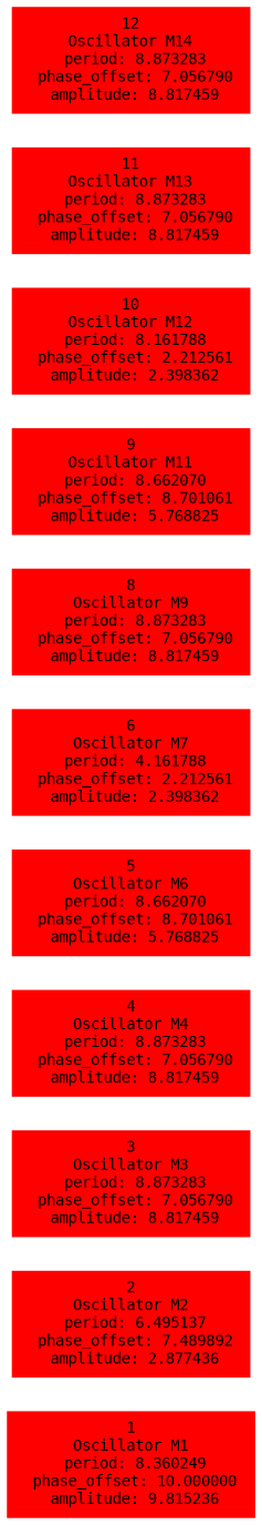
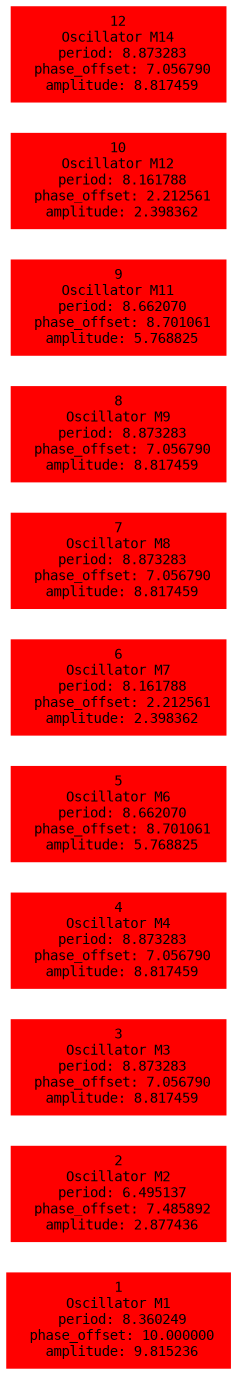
  digraph {
    forcelabels=true
    rankdir=LR
    fontname="DejaVu Sans Mono"
    node [color=red fontsize=8 shape=box style=filled fontname="DejaVu Sans Mono"]
    n1 [label=<1<BR />Oscillator M1<BR /> period: 8.360249<BR /> phase_offset: 10.000000<BR /> amplitude: 9.815236>]
-   n2 [label=<2<BR />Oscillator M2<BR /> period: 6.495137<BR /> phase_offset: 7.489892<BR /> amplitude: 2.877436>]
+   n2 [label=<2<BR />Oscillator M2<BR /> period: 6.495137<BR /> phase_offset: 7.485892<BR /> amplitude: 2.877436>]
    n3 [label=<3<BR />Oscillator M3<BR /> period: 8.873283<BR /> phase_offset: 7.056790<BR /> amplitude: 8.817459>]
    n4 [label=<4<BR />Oscillator M4<BR /> period: 8.873283<BR /> phase_offset: 7.056790<BR /> amplitude: 8.817459>]
    n5 [label=<5<BR />Oscillator M6<BR /> period: 8.662070<BR /> phase_offset: 8.701061<BR /> amplitude: 5.768825>]
-   n6 [label=<6<BR />Oscillator M7<BR /> period: 4.161788<BR /> phase_offset: 2.212561<BR /> amplitude: 2.398362>]
+   n6 [label=<6<BR />Oscillator M7<BR /> period: 8.161788<BR /> phase_offset: 2.212561<BR /> amplitude: 2.398362>]
+   n7 [label=<7<BR />Oscillator M8<BR /> period: 8.873283<BR /> phase_offset: 7.056790<BR /> amplitude: 8.817459>]
    n8 [label=<8<BR />Oscillator M9<BR /> period: 8.873283<BR /> phase_offset: 7.056790<BR /> amplitude: 8.817459>]
    n9 [label=<9<BR />Oscillator M11<BR /> period: 8.662070<BR /> phase_offset: 8.701061<BR /> amplitude: 5.768825>]
    n10 [label=<10<BR />Oscillator M12<BR /> period: 8.161788<BR /> phase_offset: 2.212561<BR /> amplitude: 2.398362>]
-   n11 [label=<11<BR />Oscillator M13<BR /> period: 8.873283<BR /> phase_offset: 7.056790<BR /> amplitude: 8.817459>]
    n12 [label=<12<BR />Oscillator M14<BR /> period: 8.873283<BR /> phase_offset: 7.056790<BR /> amplitude: 8.817459>]
  }
